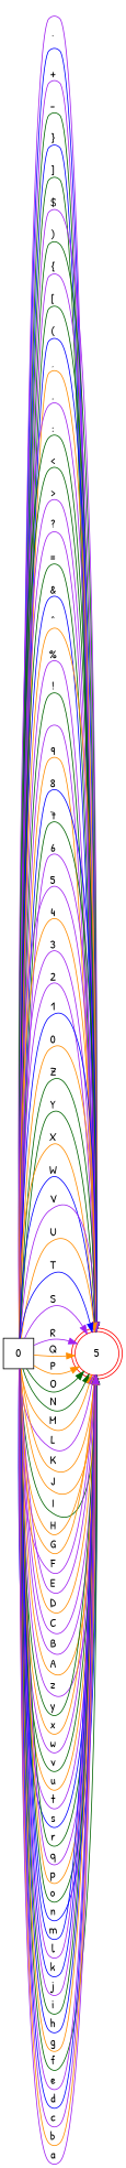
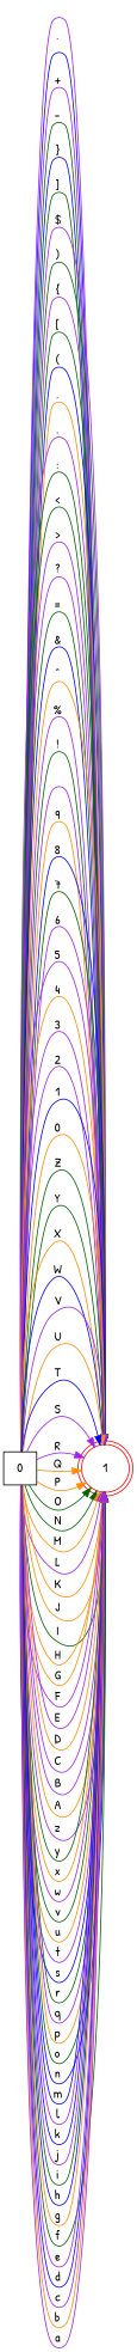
  digraph {
    rankdir=LR
    fontname="Patrick Hand"
    node [fontname="Patrick Hand"]
    edge [color=purple fontname="Patrick Hand"]
    0 [shape=square color=black]
-   1 [shape=doublecircle color=red label=5]
+   1 [shape=doublecircle color=red]
    0 -> 1 [label="\ "]
    0 -> 1 [label="' " color=blue]
    0 -> 1 [label="+ "]
    0 -> 1 [label="- " color=darkgreen]
    0 -> 1 [label="} " color=blue]
    0 -> 1 [label="] " color=darkgreen]
    0 -> 1 [label="$ "]
    0 -> 1 [label=") " color=darkgreen]
    0 -> 1 [label="{ "]
    0 -> 1 [label="[ " color=darkgreen]
    0 -> 1 [label="( " color=blue]
    0 -> 1 [label=", " color=darkorange]
    0 -> 1 [label=". "]
    0 -> 1 [label=": " color=darkgreen]
    0 -> 1 [label="< " color=darkgreen]
    0 -> 1 [label="> "]
    0 -> 1 [label="? "]
    0 -> 1 [label="= " color=darkgreen]
    0 -> 1 [label="& " color=blue]
    0 -> 1 [label="^ " color=darkorange]
    0 -> 1 [label="% "]
    0 -> 1 [label="! " color=darkgreen]
    0 -> 1 [label="  "]
    0 -> 1 [label="9 " color=darkorange]
    0 -> 1 [label="8 " color=blue]
    0 -> 1 [label="7 " color=darkgreen]
    0 -> 1 [label="6 "]
    0 -> 1 [label="5 "]
    0 -> 1 [label="4 " color=darkorange]
    0 -> 1 [label="3 "]
    0 -> 1 [label="2 "]
    0 -> 1 [label="1 " color=blue]
    0 -> 1 [label="0 " color=darkorange]
    0 -> 1 [label="Z " color=darkgreen]
    0 -> 1 [label="Y " color=darkgreen]
    0 -> 1 [label="X " color=darkorange]
    0 -> 1 [label="W " color=blue]
    0 -> 1 [label="V "]
    0 -> 1 [label="U " color=darkorange]
    0 -> 1 [label="T " color=blue]
    0 -> 1 [label="S "]
    0 -> 1 [label="R "]
    0 -> 1 [label="Q " color=darkorange]
    0 -> 1 [label="P " color=darkorange]
    0 -> 1 [label="O " color=darkgreen]
    0 -> 1 [label="N " color=darkgreen]
    0 -> 1 [label="M " color=darkorange]
    0 -> 1 [label="L "]
    0 -> 1 [label="K " color=darkorange]
    0 -> 1 [label="J " color=darkorange]
    0 -> 1 [label="I " color=darkgreen]
    0 -> 1 [label="H " color=darkorange]
    0 -> 1 [label="G " color=darkorange]
    0 -> 1 [label="F "]
    0 -> 1 [label="E "]
    0 -> 1 [label="D " color=darkorange]
    0 -> 1 [label="C "]
    0 -> 1 [label="B "]
    0 -> 1 [label="A " color=darkorange]
    0 -> 1 [label="z "]
    0 -> 1 [label="y " color=darkgreen]
    0 -> 1 [label="x " color=darkorange]
    0 -> 1 [label="w "]
    0 -> 1 [label="v " color=darkgreen]
    0 -> 1 [label="u " color=darkorange]
    0 -> 1 [label="t "]
    0 -> 1 [label="s " color=blue]
    0 -> 1 [label="r " color=darkgreen]
    0 -> 1 [label="q "]
    0 -> 1 [label="p " color=darkorange]
    0 -> 1 [label="o " color=darkgreen]
    0 -> 1 [label="n " color=blue]
    0 -> 1 [label="m " color=blue]
    0 -> 1 [label="l "]
    0 -> 1 [label="k " color=blue]
    0 -> 1 [label="j "]
    0 -> 1 [label="i " color=darkgreen]
    0 -> 1 [label="h " color=blue]
    0 -> 1 [label="g " color=darkorange]
    0 -> 1 [label="f " color=darkgreen]
    0 -> 1 [label="e "]
    0 -> 1 [label="d " color=blue]
    0 -> 1 [label="c "]
    0 -> 1 [label="b " color=darkorange]
    0 -> 1 [label="a "]
  }
